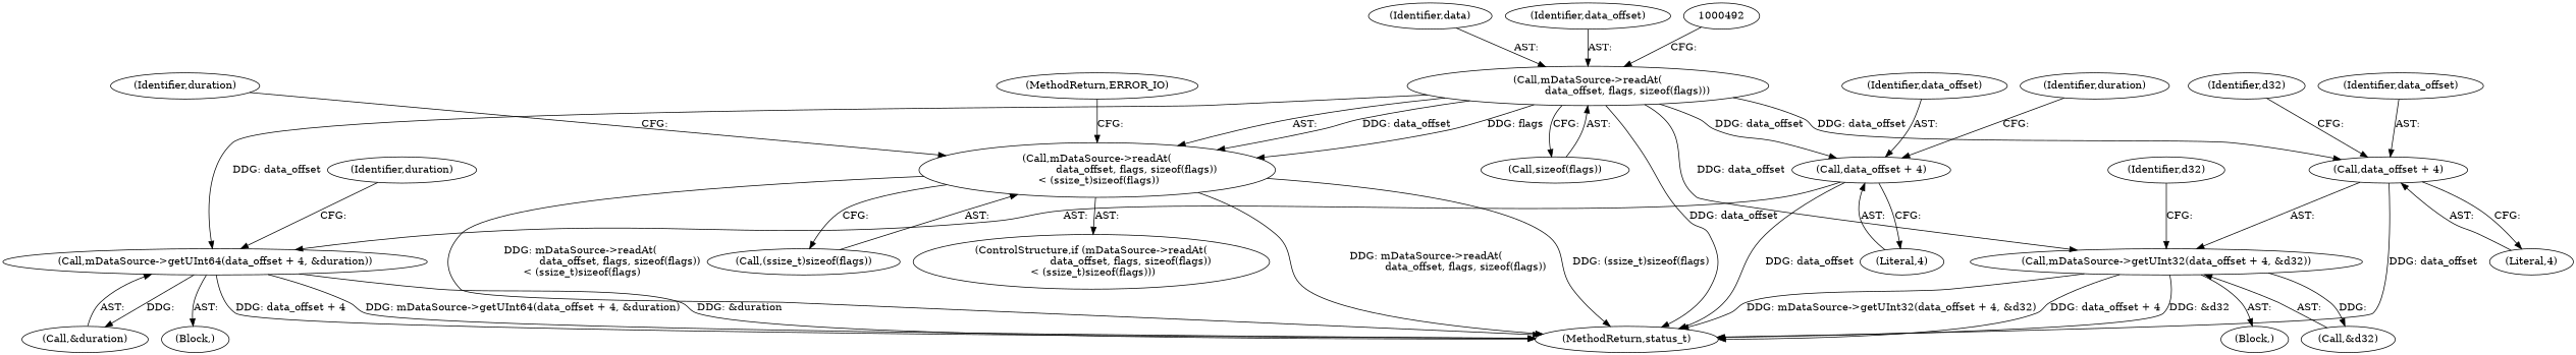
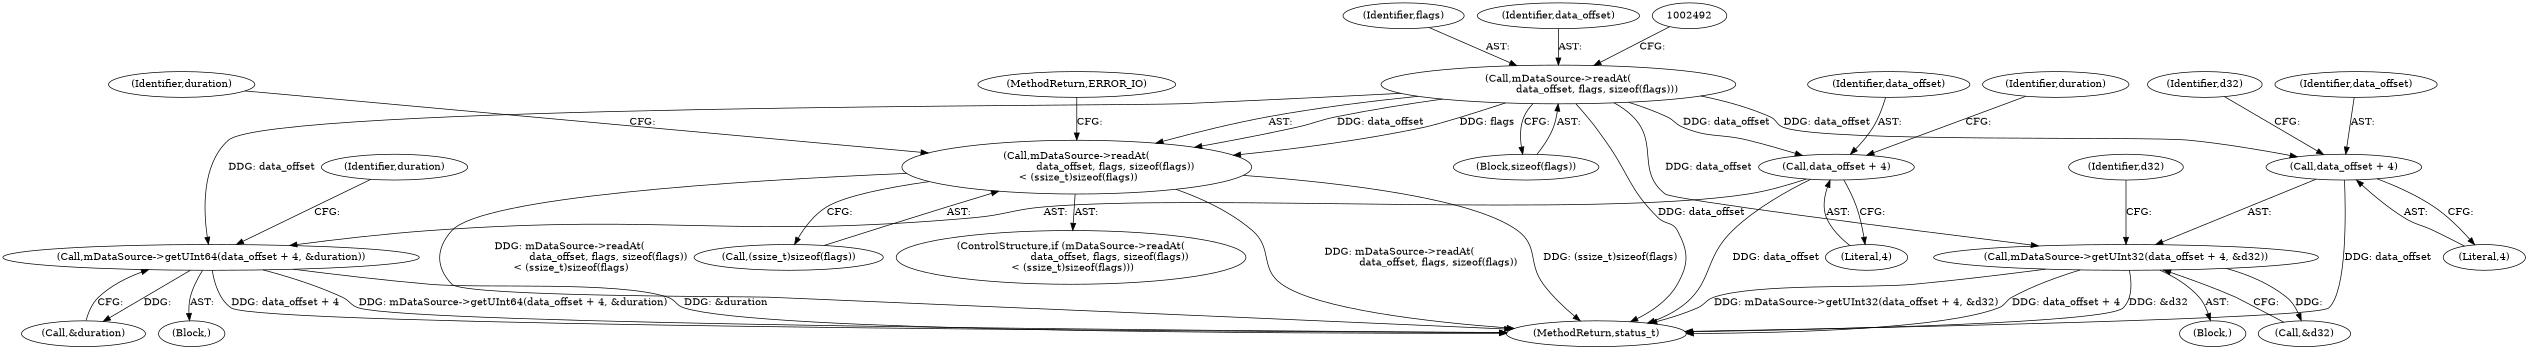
  digraph {
    n1 [label="(Call,mDataSource->readAt(\n                        data_offset, flags, sizeof(flags)))"]
    n2 [label="(Call,mDataSource->readAt(\n                        data_offset, flags, sizeof(flags))\n < (ssize_t)sizeof(flags))"]
    n3 [label="(Call,mDataSource->getUInt64(data_offset + 4, &duration))"]
    n4 [label="(Call,data_offset + 4)"]
    n5 [label="(Call,mDataSource->getUInt32(data_offset + 4, &d32))"]
    n6 [label="(Call,data_offset + 4)"]
    n7 [label="(MethodReturn,status_t)"]
-   n8 [label="(Call,sizeof(flags))"]
+   n8 [label="(Block,sizeof(flags))"]
    n9 [label="(Call,(ssize_t)sizeof(flags))"]
    n10 [label="(ControlStructure,if (mDataSource->readAt(\n                        data_offset, flags, sizeof(flags))\n < (ssize_t)sizeof(flags)))"]
    n11 [label="(Call,&duration)"]
    n12 [label="(Block,)"]
    n13 [label="(Literal,4)"]
    n14 [label="(Call,&d32)"]
    n15 [label="(Block,)"]
    n16 [label="(Literal,4)"]
    n17 [label="(Identifier,data_offset)"]
-   n18 [label="(Identifier,data)"]
+   n18 [label="(Identifier,flags)"]
    n19 [label="(Identifier,duration)"]
    n20 [label="(Identifier,duration)"]
    n21 [label="(Identifier,data_offset)"]
    n22 [label="(MethodReturn,ERROR_IO)"]
    n23 [label="(Identifier,d32)"]
    n24 [label="(Identifier,duration)"]
    n25 [label="(Identifier,d32)"]
    n26 [label="(Identifier,data_offset)"]
-   1002492 [label=1000492]
+   1002492
    n1 -> n2 [label="AST: "]
    n1 -> n2 [label="DDG: data_offset"]
    n1 -> n2 [label="DDG: flags"]
    n1 -> n3 [label="DDG: data_offset"]
    n1 -> n4 [label="DDG: data_offset"]
    n1 -> n5 [label="DDG: data_offset"]
    n1 -> n6 [label="DDG: data_offset"]
    n1 -> n7 [label="DDG: data_offset"]
    n1 -> n8 [label="CFG: "]
    n2 -> n7 [label="DDG: mDataSource->readAt(\n                        data_offset, flags, sizeof(flags))\n < (ssize_t)sizeof(flags)"]
    n2 -> n7 [label="DDG: mDataSource->readAt(\n                        data_offset, flags, sizeof(flags))"]
    n2 -> n7 [label="DDG: (ssize_t)sizeof(flags)"]
    n2 -> n9 [label="CFG: "]
    n2 -> n10 [label="AST: "]
    n3 -> n7 [label="DDG: mDataSource->getUInt64(data_offset + 4, &duration)"]
    n3 -> n7 [label="DDG: &duration"]
    n3 -> n7 [label="DDG: data_offset + 4"]
    n3 -> n11 [label="DDG: "]
    n3 -> n12 [label="AST: "]
    n4 -> n3 [label="AST: "]
    n4 -> n7 [label="DDG: data_offset"]
    n4 -> n13 [label="CFG: "]
    n5 -> n7 [label="DDG: &d32"]
    n5 -> n7 [label="DDG: mDataSource->getUInt32(data_offset + 4, &d32)"]
    n5 -> n7 [label="DDG: data_offset + 4"]
    n5 -> n14 [label="DDG: "]
    n5 -> n15 [label="AST: "]
    n6 -> n5 [label="AST: "]
    n6 -> n7 [label="DDG: data_offset"]
    n6 -> n16 [label="CFG: "]
    n8 -> n1 [label="AST: "]
    n9 -> n2 [label="AST: "]
-   n11 -> n3 [label="AST: "]
+   n11 -> n3 [label="CFG: "]
    n13 -> n4 [label="AST: "]
-   n14 -> n5 [label="AST: "]
+   n14 -> n5 [label="CFG: "]
    n16 -> n6 [label="AST: "]
    n17 -> n4 [label="AST: "]
    n18 -> n1 [label="AST: "]
    n19 -> n3 [label="CFG: "]
    n20 -> n4 [label="CFG: "]
    n21 -> n1 [label="AST: "]
    n22 -> n2 [label="CFG: "]
    n23 -> n6 [label="CFG: "]
    n24 -> n2 [label="CFG: "]
    n25 -> n5 [label="CFG: "]
    n26 -> n6 [label="AST: "]
    1002492 -> n1 [label="CFG: "]
  }
